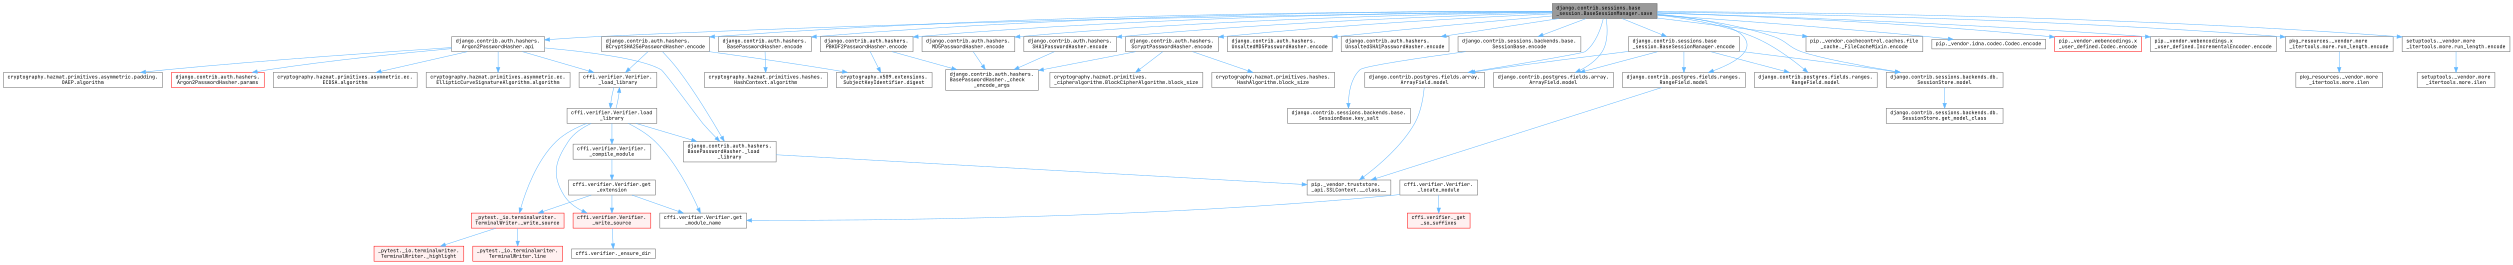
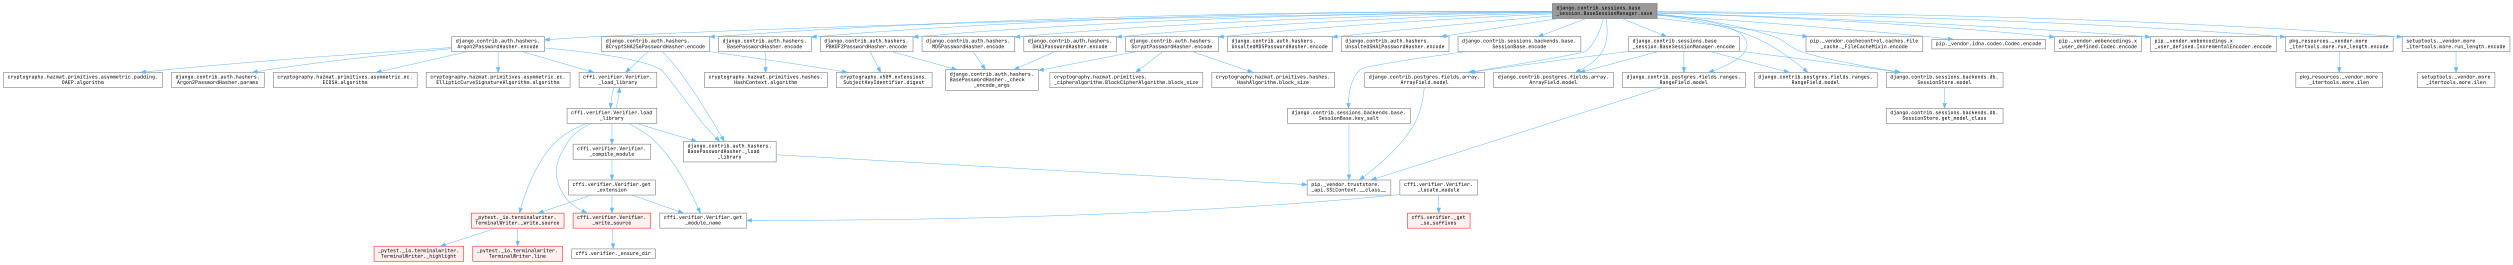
  digraph {
    fontname="JetBrains Mono"
    rankdir=TB
    node [color=grey40 fillcolor=white fontname="JetBrains Mono" fontsize=10 shape=box style=filled]
    edge [color=steelblue1 fontname="JetBrains Mono" fontsize=10 labelfontname=Helvetica labelfontsize=10 style=solid]
    n1 [color=gray40 fillcolor=grey60 fontcolor=black height=0.2 label="django.contrib.sessions.base\l_session.BaseSessionManager.save" width=0.4]
-   n2 [height=0.2 label="django.contrib.auth.hashers.\lArgon2PasswordHasher.api" width=0.4]
+   n2 [height=0.2 label="django.contrib.auth.hashers.\lArgon2PasswordHasher.encode" width=0.4]
    n3 [height=0.2 label="django.contrib.auth.hashers.\lBasePasswordHasher.encode" width=0.4]
    n4 [height=0.2 label="django.contrib.auth.hashers.\lBCryptSHA256PasswordHasher.encode" width=0.4]
    n5 [height=0.2 label="django.contrib.auth.hashers.\lMD5PasswordHasher.encode" width=0.4]
    n6 [height=0.2 label="django.contrib.auth.hashers.\lPBKDF2PasswordHasher.encode" width=0.4]
    n7 [height=0.2 label="django.contrib.auth.hashers.\lScryptPasswordHasher.encode" width=0.4]
    n8 [height=0.2 label="django.contrib.auth.hashers.\lSHA1PasswordHasher.encode" width=0.4]
    n9 [height=0.2 label="django.contrib.auth.hashers.\lUnsaltedMD5PasswordHasher.encode" width=0.4]
    n10 [height=0.2 label="django.contrib.auth.hashers.\lUnsaltedSHA1PasswordHasher.encode" width=0.4]
    n11 [height=0.2 label="django.contrib.sessions.backends.base.\lSessionBase.encode" width=0.4]
    n12 [height=0.2 label="django.contrib.sessions.base\l_session.BaseSessionManager.encode" width=0.4]
    n13 [height=0.2 label="django.contrib.postgres.fields.array.\lArrayField.model" width=0.4]
    n14 [height=0.2 label="django.contrib.postgres.fields.array.\lArrayField.model" width=0.4]
    n15 [height=0.2 label="django.contrib.postgres.fields.ranges.\lRangeField.model" width=0.4]
    n16 [height=0.2 label="django.contrib.postgres.fields.ranges.\lRangeField.model" width=0.4]
    n17 [height=0.2 label="django.contrib.sessions.backends.db.\lSessionStore.model" width=0.4]
    n18 [height=0.2 label="pip._vendor.cachecontrol.caches.file\l_cache._FileCacheMixin.encode" width=0.4]
    n19 [height=0.2 label="pip._vendor.idna.codec.Codec.encode" width=0.4]
-   n20 [color=red height=0.2 label="pip._vendor.webencodings.x\l_user_defined.Codec.encode" width=0.4]
+   n20 [height=0.2 label="pip._vendor.webencodings.x\l_user_defined.Codec.encode" width=0.4]
    n21 [height=0.2 label="pip._vendor.webencodings.x\l_user_defined.IncrementalEncoder.encode" width=0.4]
    n22 [height=0.2 label="pkg_resources._vendor.more\l_itertools.more.run_length.encode" width=0.4]
    n23 [height=0.2 label="setuptools._vendor.more\l_itertools.more.run_length.encode" width=0.4]
    n24 [height=0.2 label="cffi.verifier.Verifier.\l_load_library" width=0.4]
    n25 [height=0.2 label="django.contrib.auth.hashers.\lBasePasswordHasher._load\l_library" width=0.4]
    n26 [height=0.2 label="cryptography.hazmat.primitives.asymmetric.ec.\lECDSA.algorithm" width=0.4]
    n27 [height=0.2 label="cryptography.hazmat.primitives.asymmetric.ec.\lEllipticCurveSignatureAlgorithm.algorithm" width=0.4]
    n28 [height=0.2 label="cryptography.hazmat.primitives.asymmetric.padding.\lOAEP.algorithm" width=0.4]
-   n29 [color=red height=0.2 label="django.contrib.auth.hashers.\lArgon2PasswordHasher.params" width=0.4]
+   n29 [height=0.2 label="django.contrib.auth.hashers.\lArgon2PasswordHasher.params" width=0.4]
    n30 [height=0.2 label="cryptography.hazmat.primitives.hashes.\lHashContext.algorithm" width=0.4]
    n31 [height=0.2 label="cryptography.x509.extensions.\lSubjectKeyIdentifier.digest" width=0.4]
    n32 [height=0.2 label="django.contrib.auth.hashers.\lBasePasswordHasher._check\l_encode_args" width=0.4]
    n33 [height=0.2 label="cryptography.hazmat.primitives.\l_cipheralgorithm.BlockCipherAlgorithm.block_size" width=0.4]
    n34 [height=0.2 label="cryptography.hazmat.primitives.hashes.\lHashAlgorithm.block_size" width=0.4]
    n35 [height=0.2 label="django.contrib.sessions.backends.base.\lSessionBase.key_salt" width=0.4]
    n36 [height=0.2 label="pip._vendor.truststore.\l_api.SSLContext.__class__" width=0.4]
    n37 [height=0.2 label="django.contrib.sessions.backends.db.\lSessionStore.get_model_class" width=0.4]
    n38 [height=0.2 label="pkg_resources._vendor.more\l_itertools.more.ilen" width=0.4]
    n39 [height=0.2 label="setuptools._vendor.more\l_itertools.more.ilen" width=0.4]
    n40 [height=0.2 label="cffi.verifier.Verifier.load\l_library" width=0.4]
    n41 [height=0.2 label="cffi.verifier.Verifier.\l_compile_module" width=0.4]
    n42 [color=red fillcolor="#FFF0F0" height=0.2 label="_pytest._io.terminalwriter.\lTerminalWriter._write_source" width=0.4]
    n43 [color=red fillcolor="#FFF0F0" height=0.2 label="cffi.verifier.Verifier.\l_write_source" width=0.4]
    n44 [height=0.2 label="cffi.verifier.Verifier.get\l_module_name" width=0.4]
    n45 [height=0.2 label="cffi.verifier.Verifier.get\l_extension" width=0.4]
    n46 [color=red fillcolor="#FFF0F0" height=0.2 label="_pytest._io.terminalwriter.\lTerminalWriter._highlight" width=0.4]
    n47 [color=red fillcolor="#FFF0F0" height=0.2 label="_pytest._io.terminalwriter.\lTerminalWriter.line" width=0.4]
    n48 [height=0.2 label="cffi.verifier._ensure_dir" width=0.4]
    n49 [height=0.2 label="cffi.verifier.Verifier.\l_locate_module" width=0.4]
    n50 [color=red fillcolor="#FFF0F0" height=0.2 label="cffi.verifier._get\l_so_suffixes" width=0.4]
    n1 -> n2
    n1 -> n3
    n1 -> n4
    n1 -> n5
    n1 -> n6
    n1 -> n7
    n1 -> n8
    n1 -> n9
    n1 -> n10
    n1 -> n11
    n1 -> n12
    n1 -> n13
    n1 -> n14
    n1 -> n15
    n1 -> n16
    n1 -> n17
    n1 -> n18
    n1 -> n19
    n1 -> n20
    n1 -> n21
    n1 -> n22
    n1 -> n23
    n2 -> n24
    n2 -> n25
    n2 -> n26
    n2 -> n27
    n2 -> n28
    n2 -> n29
    n3 -> n30
    n4 -> n24
    n4 -> n25
    n4 -> n31
    n5 -> n32
    n6 -> n31
    n6 -> n32
    n7 -> n32
    n7 -> n33
    n7 -> n34
    n8 -> n32
    n11 -> n35
    n12 -> n13
    n12 -> n14
    n12 -> n15
    n12 -> n16
    n12 -> n17
    n13 -> n36
    n15 -> n36
    n17 -> n37
    n22 -> n38
    n23 -> n39
    n24 -> n40
    n25 -> n36
+   n35 -> n36
    n40 -> n24
    n40 -> n25
    n40 -> n41
    n40 -> n42
    n40 -> n43
    n40 -> n44
    n41 -> n45
    n42 -> n46
    n42 -> n47
    n43 -> n48
    n45 -> n42
    n45 -> n43
    n45 -> n44
    n49 -> n44
    n49 -> n50
  }
